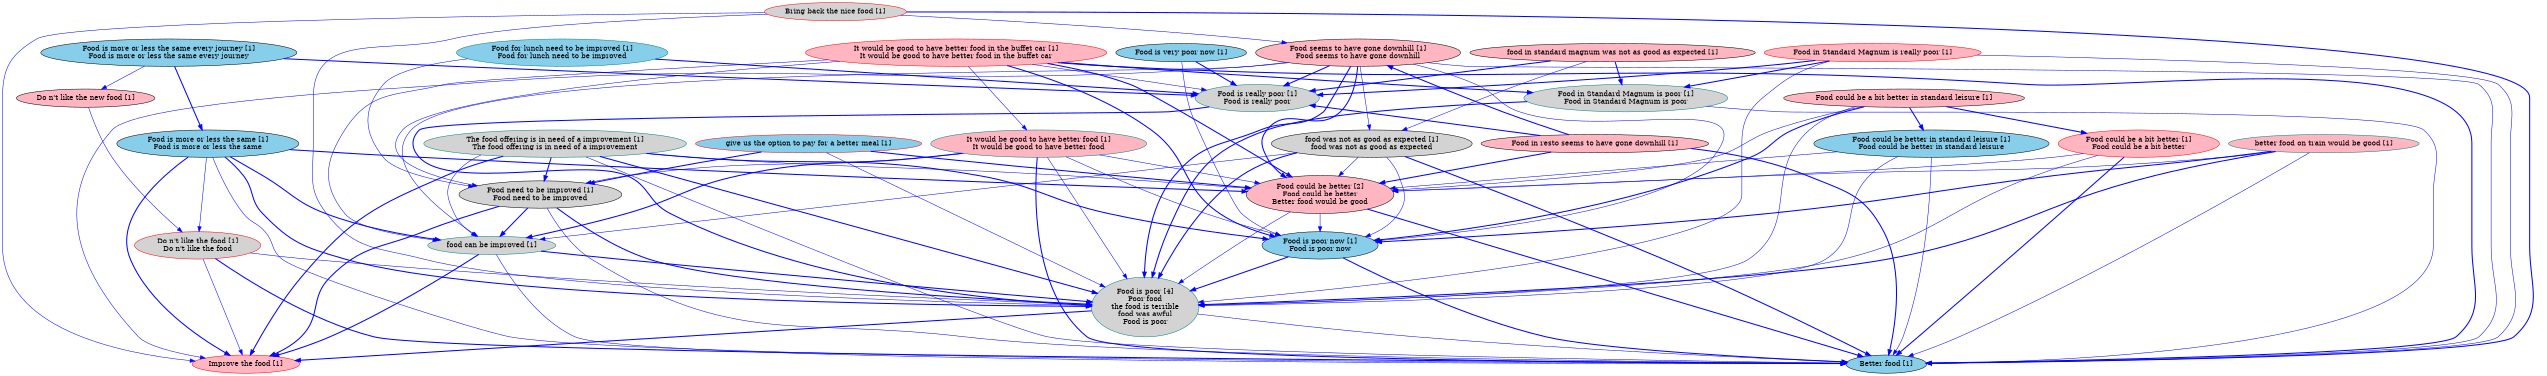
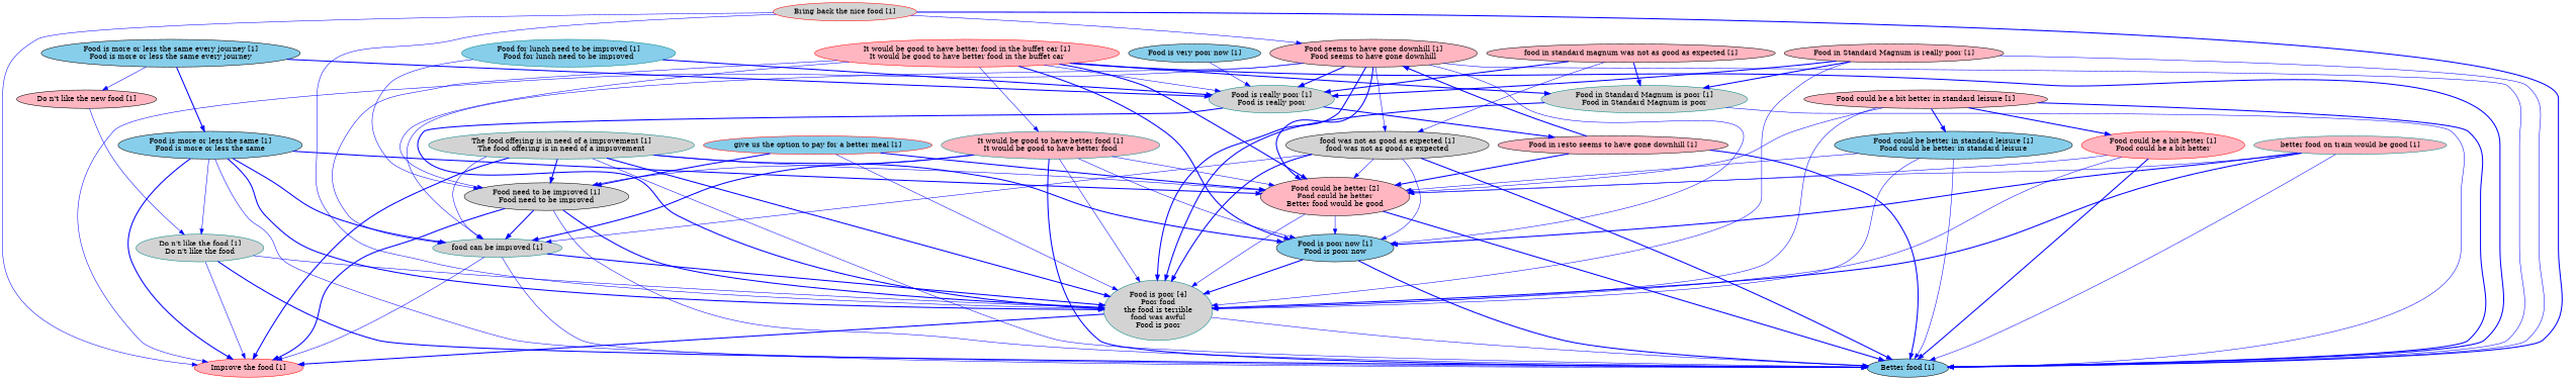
  digraph {
    node [color=black fillcolor=lightpink style=filled]
    edge [color=blue style=bold]
    "Food is poor [4]\nPoor food\nthe food is terrible\nfood was awful\nFood is poor" [color=teal fillcolor=lightgrey]
    "Better food [1]" [fillcolor=skyblue]
    "Improve the food [1]" [color=red]
    "Food could be better [2]\nFood could be better\nBetter food would be good"
    "Food is poor now [1]\nFood is poor now" [fillcolor=skyblue]
    "Bring back the nice food [1]" [color=red fillcolor=lightgrey]
    "Food seems to have gone downhill [1]\nFood seems to have gone downhill"
    "Food is really poor [1]\nFood is really poor" [color=teal fillcolor=lightgrey]
    "food can be improved [1]" [color=teal fillcolor=lightgrey]
    "food was not as good as expected [1]\nfood was not as good as expected" [fillcolor=lightgrey]
-   "Do n't like the food [1]\nDo n't like the food" [color=red fillcolor=lightgrey]
+   "Do n't like the food [1]\nDo n't like the food" [color=teal fillcolor=lightgrey]
    "Do n't like the new food [1]"
    "Food could be a bit better in standard leisure [1]"
    "Food could be better in standard leisure [1]\nFood could be better in standard leisure" [fillcolor=skyblue]
    "Food could be a bit better [1]\nFood could be a bit better" [color=red]
    "Food for lunch need to be improved [1]\nFood for lunch need to be improved" [color=teal fillcolor=skyblue]
    "Food need to be improved [1]\nFood need to be improved" [fillcolor=lightgrey]
-   "Food in Standard Magnum is really poor [1]" [color=red]
+   "Food in Standard Magnum is really poor [1]"
    "Food in Standard Magnum is poor [1]\nFood in Standard Magnum is poor" [color=teal fillcolor=lightgrey]
    "Food in resto seems to have gone downhill [1]"
    "Food is more or less the same every journey [1]\nFood is more or less the same every journey" [fillcolor=skyblue]
    "Food is more or less the same [1]\nFood is more or less the same" [fillcolor=skyblue]
    "Food is very poor now [1]" [fillcolor=skyblue]
    "It would be good to have better food in the buffet car [1]\nIt would be good to have better food in the buffet car" [color=red]
    "It would be good to have better food [1]\nIt would be good to have better food" [color=teal]
    "The food offering is in need of a improvement [1]\nThe food offering is in need of a improvement" [color=teal fillcolor=lightgrey]
    "better food on train would be good [1]" [color=teal]
    "food in standard magnum was not as good as expected [1]"
    "give us the option to pay for a better meal [1]" [color=red fillcolor=skyblue]
    "Food is poor [4]\nPoor food\nthe food is terrible\nfood was awful\nFood is poor" -> "Better food [1]" [style=solid]
    "Food is poor [4]\nPoor food\nthe food is terrible\nfood was awful\nFood is poor" -> "Improve the food [1]"
    "Food could be better [2]\nFood could be better\nBetter food would be good" -> "Food is poor [4]\nPoor food\nthe food is terrible\nfood was awful\nFood is poor" [style=solid]
    "Food could be better [2]\nFood could be better\nBetter food would be good" -> "Better food [1]"
    "Food could be better [2]\nFood could be better\nBetter food would be good" -> "Food is poor now [1]\nFood is poor now" [style=solid]
    "Food is poor now [1]\nFood is poor now" -> "Food is poor [4]\nPoor food\nthe food is terrible\nfood was awful\nFood is poor"
    "Food is poor now [1]\nFood is poor now" -> "Better food [1]"
    "Bring back the nice food [1]" -> "Food is poor [4]\nPoor food\nthe food is terrible\nfood was awful\nFood is poor" [style=solid]
    "Bring back the nice food [1]" -> "Better food [1]"
    "Bring back the nice food [1]" -> "Improve the food [1]" [style=solid]
    "Bring back the nice food [1]" -> "Food seems to have gone downhill [1]\nFood seems to have gone downhill" [style=solid]
    "Food seems to have gone downhill [1]\nFood seems to have gone downhill" -> "Food is poor [4]\nPoor food\nthe food is terrible\nfood was awful\nFood is poor"
    "Food seems to have gone downhill [1]\nFood seems to have gone downhill" -> "Better food [1]" [style=solid]
    "Food seems to have gone downhill [1]\nFood seems to have gone downhill" -> "Improve the food [1]" [style=solid]
    "Food seems to have gone downhill [1]\nFood seems to have gone downhill" -> "Food could be better [2]\nFood could be better\nBetter food would be good"
    "Food seems to have gone downhill [1]\nFood seems to have gone downhill" -> "Food is poor now [1]\nFood is poor now" [style=solid]
    "Food seems to have gone downhill [1]\nFood seems to have gone downhill" -> "Food is really poor [1]\nFood is really poor"
    "Food seems to have gone downhill [1]\nFood seems to have gone downhill" -> "food can be improved [1]" [style=solid]
    "Food seems to have gone downhill [1]\nFood seems to have gone downhill" -> "food was not as good as expected [1]\nfood was not as good as expected" [style=solid]
    "Food is really poor [1]\nFood is really poor" -> "Food is poor [4]\nPoor food\nthe food is terrible\nfood was awful\nFood is poor"
    "food can be improved [1]" -> "Food is poor [4]\nPoor food\nthe food is terrible\nfood was awful\nFood is poor"
    "food can be improved [1]" -> "Better food [1]" [style=solid]
-   "food can be improved [1]" -> "Improve the food [1]"
+   "food can be improved [1]" -> "Improve the food [1]" [style=solid]
    "food was not as good as expected [1]\nfood was not as good as expected" -> "Food is poor [4]\nPoor food\nthe food is terrible\nfood was awful\nFood is poor"
    "food was not as good as expected [1]\nfood was not as good as expected" -> "Better food [1]"
    "food was not as good as expected [1]\nfood was not as good as expected" -> "Food could be better [2]\nFood could be better\nBetter food would be good" [style=solid]
    "food was not as good as expected [1]\nfood was not as good as expected" -> "Food is poor now [1]\nFood is poor now" [style=solid]
    "food was not as good as expected [1]\nfood was not as good as expected" -> "food can be improved [1]" [style=solid]
    "Do n't like the food [1]\nDo n't like the food" -> "Food is poor [4]\nPoor food\nthe food is terrible\nfood was awful\nFood is poor" [style=solid]
    "Do n't like the food [1]\nDo n't like the food" -> "Better food [1]"
    "Do n't like the food [1]\nDo n't like the food" -> "Improve the food [1]" [style=solid]
    "Do n't like the new food [1]" -> "Do n't like the food [1]\nDo n't like the food" [style=solid]
    "Food could be a bit better in standard leisure [1]" -> "Food is poor [4]\nPoor food\nthe food is terrible\nfood was awful\nFood is poor" [style=solid]
-   "Food could be a bit better in standard leisure [1]" -> "Food is poor now [1]\nFood is poor now"
+   "Food could be a bit better in standard leisure [1]" -> "Better food [1]"
    "Food could be a bit better in standard leisure [1]" -> "Food could be better [2]\nFood could be better\nBetter food would be good" [style=solid]
    "Food could be a bit better in standard leisure [1]" -> "Food could be better in standard leisure [1]\nFood could be better in standard leisure"
    "Food could be a bit better in standard leisure [1]" -> "Food could be a bit better [1]\nFood could be a bit better"
    "Food could be better in standard leisure [1]\nFood could be better in standard leisure" -> "Food is poor [4]\nPoor food\nthe food is terrible\nfood was awful\nFood is poor" [style=solid]
    "Food could be better in standard leisure [1]\nFood could be better in standard leisure" -> "Better food [1]" [style=solid]
    "Food could be better in standard leisure [1]\nFood could be better in standard leisure" -> "Food could be better [2]\nFood could be better\nBetter food would be good" [style=solid]
    "Food could be a bit better [1]\nFood could be a bit better" -> "Food is poor [4]\nPoor food\nthe food is terrible\nfood was awful\nFood is poor" [style=solid]
    "Food could be a bit better [1]\nFood could be a bit better" -> "Better food [1]"
    "Food could be a bit better [1]\nFood could be a bit better" -> "Food could be better [2]\nFood could be better\nBetter food would be good" [style=solid]
    "Food for lunch need to be improved [1]\nFood for lunch need to be improved" -> "Food is really poor [1]\nFood is really poor"
    "Food for lunch need to be improved [1]\nFood for lunch need to be improved" -> "Food need to be improved [1]\nFood need to be improved" [style=solid]
    "Food need to be improved [1]\nFood need to be improved" -> "Food is poor [4]\nPoor food\nthe food is terrible\nfood was awful\nFood is poor"
    "Food need to be improved [1]\nFood need to be improved" -> "Better food [1]" [style=solid]
    "Food need to be improved [1]\nFood need to be improved" -> "Improve the food [1]"
    "Food need to be improved [1]\nFood need to be improved" -> "food can be improved [1]"
    "Food in Standard Magnum is really poor [1]" -> "Food is poor [4]\nPoor food\nthe food is terrible\nfood was awful\nFood is poor" [style=solid]
    "Food in Standard Magnum is really poor [1]" -> "Better food [1]" [style=solid]
    "Food in Standard Magnum is really poor [1]" -> "Food is really poor [1]\nFood is really poor"
    "Food in Standard Magnum is really poor [1]" -> "Food in Standard Magnum is poor [1]\nFood in Standard Magnum is poor"
    "Food in Standard Magnum is poor [1]\nFood in Standard Magnum is poor" -> "Food is poor [4]\nPoor food\nthe food is terrible\nfood was awful\nFood is poor"
    "Food in Standard Magnum is poor [1]\nFood in Standard Magnum is poor" -> "Better food [1]" [style=solid]
    "Food in resto seems to have gone downhill [1]" -> "Better food [1]"
    "Food in resto seems to have gone downhill [1]" -> "Food could be better [2]\nFood could be better\nBetter food would be good"
    "Food in resto seems to have gone downhill [1]" -> "Food seems to have gone downhill [1]\nFood seems to have gone downhill"
-   "Food in resto seems to have gone downhill [1]" -> "Food is really poor [1]\nFood is really poor"
+   "Food is really poor [1]\nFood is really poor" -> "Food in resto seems to have gone downhill [1]"
    "Food is more or less the same every journey [1]\nFood is more or less the same every journey" -> "Food is really poor [1]\nFood is really poor"
    "Food is more or less the same every journey [1]\nFood is more or less the same every journey" -> "Do n't like the new food [1]" [style=solid]
    "Food is more or less the same every journey [1]\nFood is more or less the same every journey" -> "Food is more or less the same [1]\nFood is more or less the same"
    "Food is more or less the same [1]\nFood is more or less the same" -> "Food is poor [4]\nPoor food\nthe food is terrible\nfood was awful\nFood is poor"
    "Food is more or less the same [1]\nFood is more or less the same" -> "Better food [1]" [style=solid]
    "Food is more or less the same [1]\nFood is more or less the same" -> "Improve the food [1]"
    "Food is more or less the same [1]\nFood is more or less the same" -> "Food could be better [2]\nFood could be better\nBetter food would be good"
    "Food is more or less the same [1]\nFood is more or less the same" -> "food can be improved [1]"
    "Food is more or less the same [1]\nFood is more or less the same" -> "Do n't like the food [1]\nDo n't like the food" [style=solid]
-   "Food is very poor now [1]" -> "Food is poor now [1]\nFood is poor now" [style=solid]
-   "Food is very poor now [1]" -> "Food is really poor [1]\nFood is really poor"
+   "Food is very poor now [1]" -> "Food is really poor [1]\nFood is really poor" [style=solid]
    "It would be good to have better food in the buffet car [1]\nIt would be good to have better food in the buffet car" -> "Better food [1]"
    "It would be good to have better food in the buffet car [1]\nIt would be good to have better food in the buffet car" -> "Food could be better [2]\nFood could be better\nBetter food would be good"
    "It would be good to have better food in the buffet car [1]\nIt would be good to have better food in the buffet car" -> "Food is poor now [1]\nFood is poor now"
    "It would be good to have better food in the buffet car [1]\nIt would be good to have better food in the buffet car" -> "Food is really poor [1]\nFood is really poor" [style=solid]
    "It would be good to have better food in the buffet car [1]\nIt would be good to have better food in the buffet car" -> "food can be improved [1]" [style=solid]
    "It would be good to have better food in the buffet car [1]\nIt would be good to have better food in the buffet car" -> "Food need to be improved [1]\nFood need to be improved" [style=solid]
    "It would be good to have better food in the buffet car [1]\nIt would be good to have better food in the buffet car" -> "Food in Standard Magnum is poor [1]\nFood in Standard Magnum is poor"
    "It would be good to have better food in the buffet car [1]\nIt would be good to have better food in the buffet car" -> "It would be good to have better food [1]\nIt would be good to have better food" [style=solid]
    "It would be good to have better food [1]\nIt would be good to have better food" -> "Food is poor [4]\nPoor food\nthe food is terrible\nfood was awful\nFood is poor" [style=solid]
    "It would be good to have better food [1]\nIt would be good to have better food" -> "Better food [1]"
    "It would be good to have better food [1]\nIt would be good to have better food" -> "Food could be better [2]\nFood could be better\nBetter food would be good" [style=solid]
    "It would be good to have better food [1]\nIt would be good to have better food" -> "Food is poor now [1]\nFood is poor now" [style=solid]
    "It would be good to have better food [1]\nIt would be good to have better food" -> "food can be improved [1]"
    "It would be good to have better food [1]\nIt would be good to have better food" -> "Food need to be improved [1]\nFood need to be improved" [style=solid]
    "The food offering is in need of a improvement [1]\nThe food offering is in need of a improvement" -> "Food is poor [4]\nPoor food\nthe food is terrible\nfood was awful\nFood is poor"
    "The food offering is in need of a improvement [1]\nThe food offering is in need of a improvement" -> "Better food [1]" [style=solid]
    "The food offering is in need of a improvement [1]\nThe food offering is in need of a improvement" -> "Improve the food [1]"
    "The food offering is in need of a improvement [1]\nThe food offering is in need of a improvement" -> "Food could be better [2]\nFood could be better\nBetter food would be good" [style=solid]
    "The food offering is in need of a improvement [1]\nThe food offering is in need of a improvement" -> "Food is poor now [1]\nFood is poor now"
    "The food offering is in need of a improvement [1]\nThe food offering is in need of a improvement" -> "food can be improved [1]" [style=solid]
    "The food offering is in need of a improvement [1]\nThe food offering is in need of a improvement" -> "Food need to be improved [1]\nFood need to be improved"
    "better food on train would be good [1]" -> "Food is poor [4]\nPoor food\nthe food is terrible\nfood was awful\nFood is poor"
    "better food on train would be good [1]" -> "Better food [1]" [style=solid]
    "better food on train would be good [1]" -> "Food could be better [2]\nFood could be better\nBetter food would be good" [style=solid]
    "better food on train would be good [1]" -> "Food is poor now [1]\nFood is poor now"
    "food in standard magnum was not as good as expected [1]" -> "Food is really poor [1]\nFood is really poor"
    "food in standard magnum was not as good as expected [1]" -> "food was not as good as expected [1]\nfood was not as good as expected" [style=solid]
    "food in standard magnum was not as good as expected [1]" -> "Food in Standard Magnum is poor [1]\nFood in Standard Magnum is poor"
    "give us the option to pay for a better meal [1]" -> "Food is poor [4]\nPoor food\nthe food is terrible\nfood was awful\nFood is poor" [style=solid]
    "give us the option to pay for a better meal [1]" -> "Food could be better [2]\nFood could be better\nBetter food would be good"
    "give us the option to pay for a better meal [1]" -> "Food need to be improved [1]\nFood need to be improved"
  }
